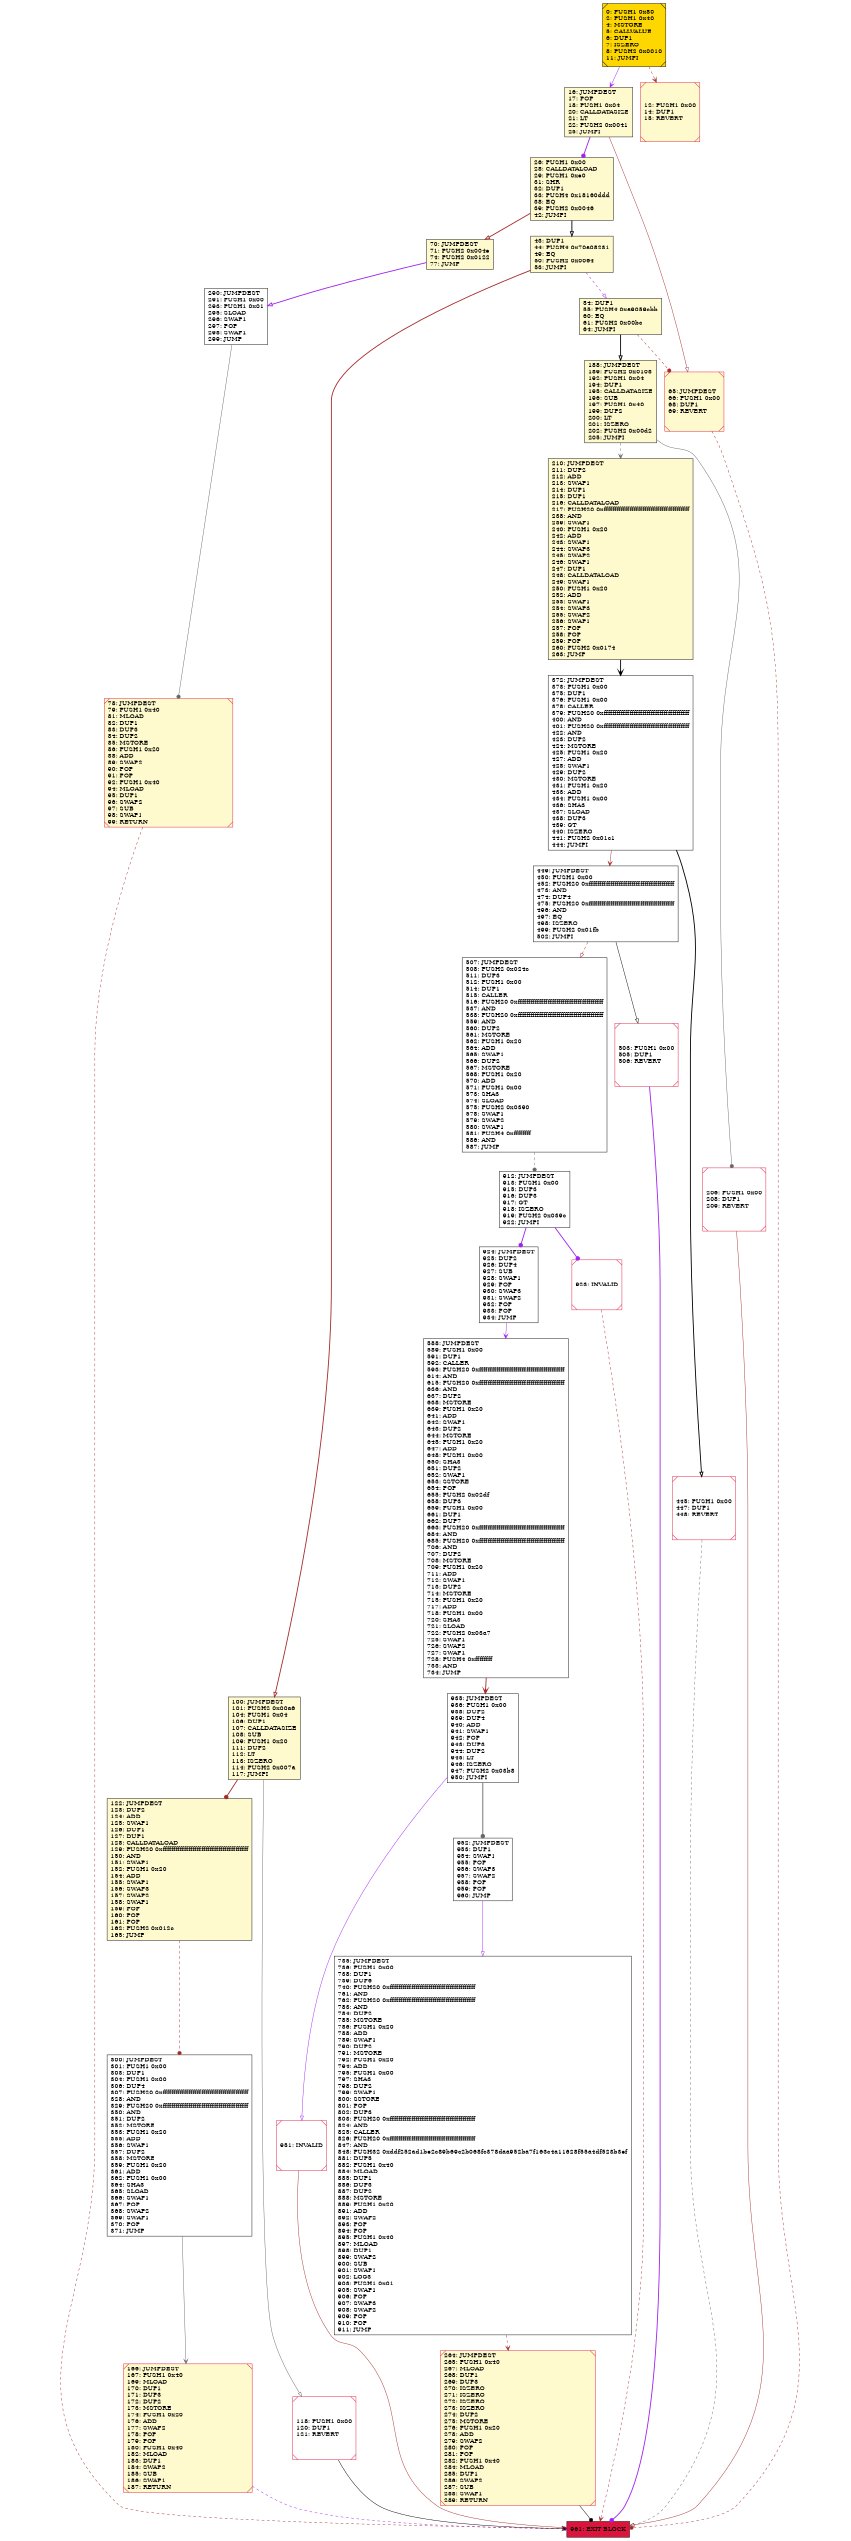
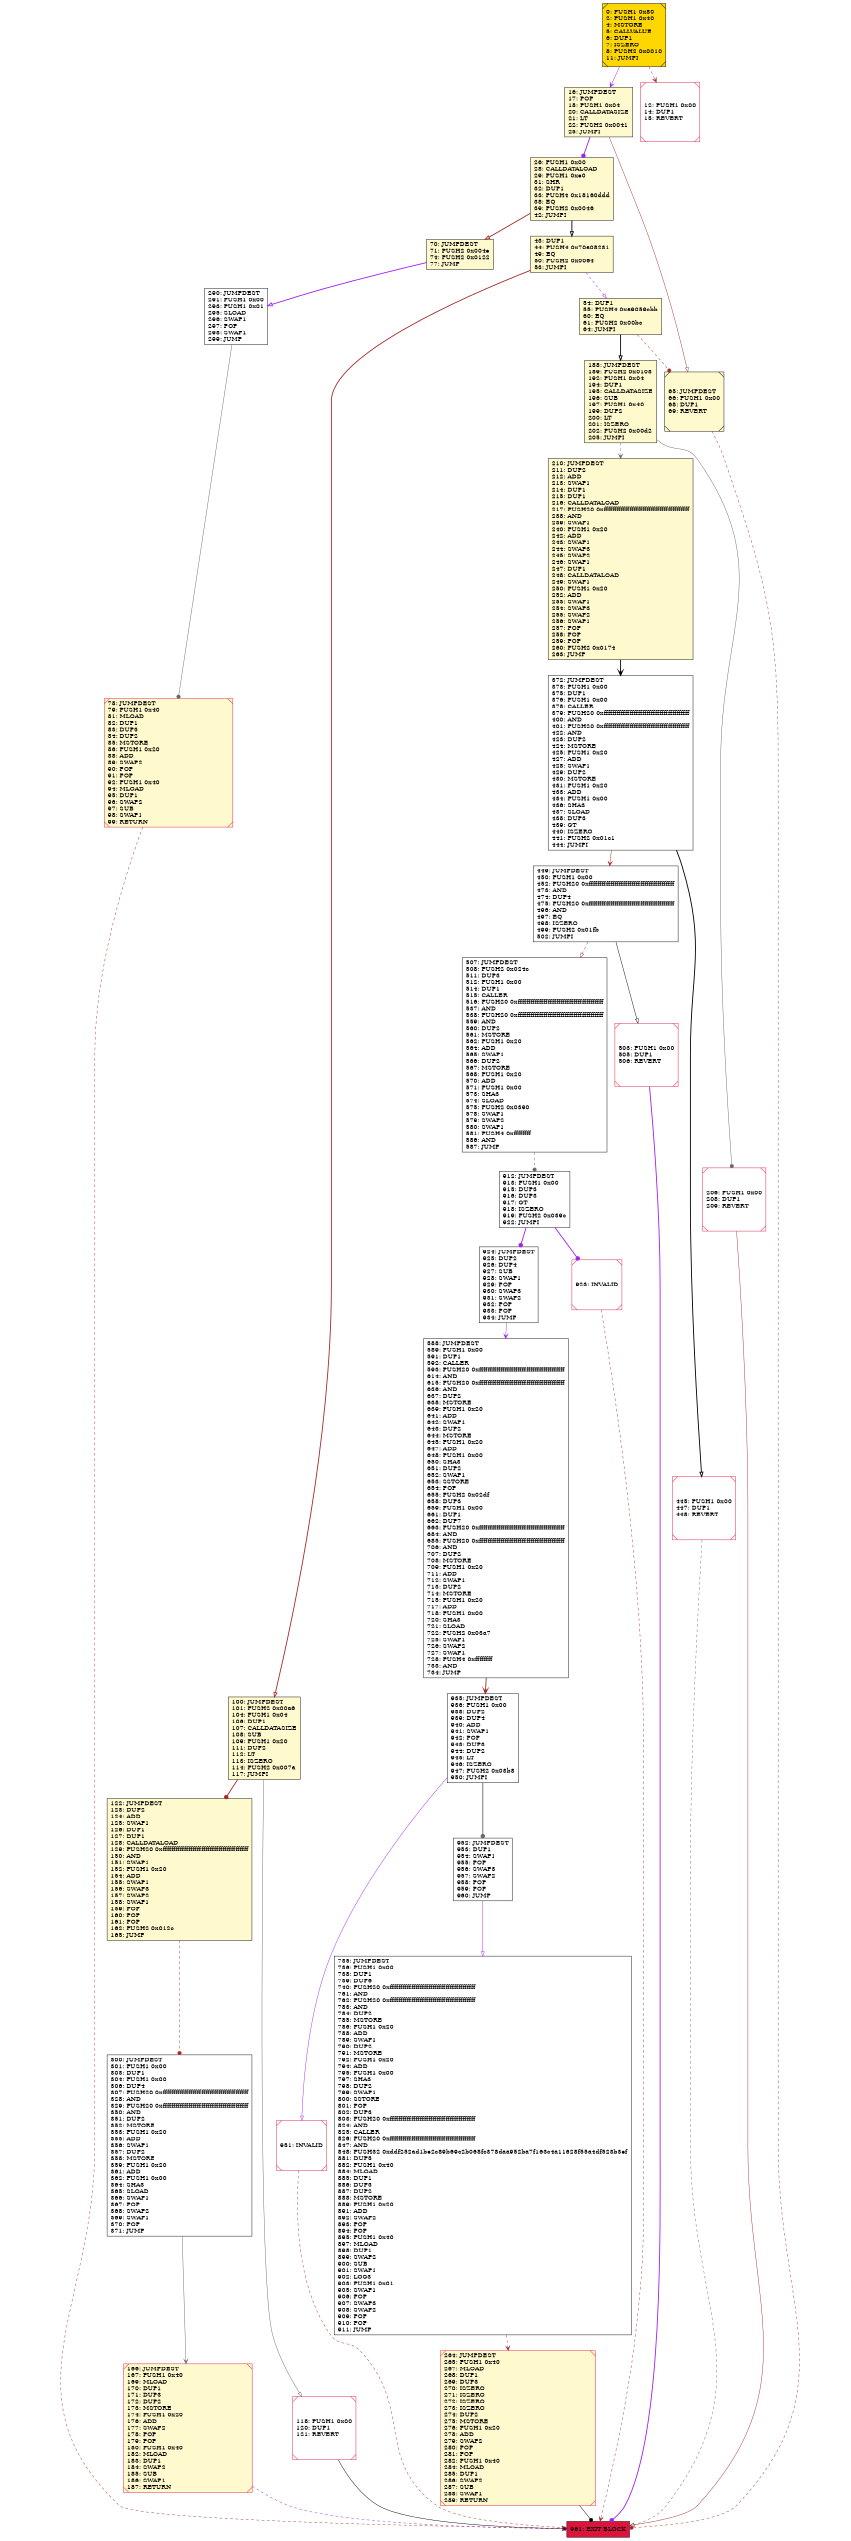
  digraph {
    fontname="DejaVu Serif"
    rankdir=UD
    node [color=black fillcolor=white fontcolor=black fontname="DejaVu Serif" shape=box style=filled]
    edge [arrowhead=onormal color=brown fontname="DejaVu Serif" style=solid]
    n1 [fillcolor=lemonchiffon label="26: PUSH1 0x00\l28: CALLDATALOAD\l29: PUSH1 0xe0\l31: SHR\l32: DUP1\l33: PUSH4 0x18160ddd\l38: EQ\l39: PUSH2 0x0046\l42: JUMPI\l"]
    n2 [fillcolor=lemonchiffon label="43: DUP1\l44: PUSH4 0x70a08231\l49: EQ\l50: PUSH2 0x0064\l53: JUMPI\l"]
    n3 [fillcolor=lemonchiffon label="70: JUMPDEST\l71: PUSH2 0x004e\l74: PUSH2 0x0122\l77: JUMP\l"]
    n4 [fillcolor=lemonchiffon label="100: JUMPDEST\l101: PUSH2 0x00a6\l104: PUSH1 0x04\l106: DUP1\l107: CALLDATASIZE\l108: SUB\l109: PUSH1 0x20\l111: DUP2\l112: LT\l113: ISZERO\l114: PUSH2 0x007a\l117: JUMPI\l"]
    n5 [fillcolor=lemonchiffon label="54: DUP1\l55: PUSH4 0xa9059cbb\l60: EQ\l61: PUSH2 0x00bc\l64: JUMPI\l"]
    n6 [label="290: JUMPDEST\l291: PUSH1 0x00\l293: PUSH1 0x01\l295: SLOAD\l296: SWAP1\l297: POP\l298: SWAP1\l299: JUMP\l"]
    n7 [fillcolor=crimson label="961: EXIT BLOCK\l"]
    n8 [label="735: JUMPDEST\l736: PUSH1 0x00\l738: DUP1\l739: DUP6\l740: PUSH20 0xffffffffffffffffffffffffffffffffffffffff\l761: AND\l762: PUSH20 0xffffffffffffffffffffffffffffffffffffffff\l783: AND\l784: DUP2\l785: MSTORE\l786: PUSH1 0x20\l788: ADD\l789: SWAP1\l790: DUP2\l791: MSTORE\l792: PUSH1 0x20\l794: ADD\l795: PUSH1 0x00\l797: SHA3\l798: DUP2\l799: SWAP1\l800: SSTORE\l801: POP\l802: DUP3\l803: PUSH20 0xffffffffffffffffffffffffffffffffffffffff\l824: AND\l825: CALLER\l826: PUSH20 0xffffffffffffffffffffffffffffffffffffffff\l847: AND\l848: PUSH32 0xddf252ad1be2c89b69c2b068fc378daa952ba7f163c4a11628f55a4df523b3ef\l881: DUP5\l882: PUSH1 0x40\l884: MLOAD\l885: DUP1\l886: DUP3\l887: DUP2\l888: MSTORE\l889: PUSH1 0x20\l891: ADD\l892: SWAP2\l893: POP\l894: POP\l895: PUSH1 0x40\l897: MLOAD\l898: DUP1\l899: SWAP2\l900: SUB\l901: SWAP1\l902: LOG3\l903: PUSH1 0x01\l905: SWAP1\l906: POP\l907: SWAP3\l908: SWAP2\l909: POP\l910: POP\l911: JUMP\l"]
    n9 [color=crimson fillcolor=lemonchiffon label="264: JUMPDEST\l265: PUSH1 0x40\l267: MLOAD\l268: DUP1\l269: DUP3\l270: ISZERO\l271: ISZERO\l272: ISZERO\l273: ISZERO\l274: DUP2\l275: MSTORE\l276: PUSH1 0x20\l278: ADD\l279: SWAP2\l280: POP\l281: POP\l282: PUSH1 0x40\l284: MLOAD\l285: DUP1\l286: SWAP2\l287: SUB\l288: SWAP1\l289: RETURN\l" shape=Msquare]
    n10 [fillcolor=lemonchiffon label="122: JUMPDEST\l123: DUP2\l124: ADD\l125: SWAP1\l126: DUP1\l127: DUP1\l128: CALLDATALOAD\l129: PUSH20 0xffffffffffffffffffffffffffffffffffffffff\l150: AND\l151: SWAP1\l152: PUSH1 0x20\l154: ADD\l155: SWAP1\l156: SWAP3\l157: SWAP2\l158: SWAP1\l159: POP\l160: POP\l161: POP\l162: PUSH2 0x012c\l165: JUMP\l"]
    n11 [label="300: JUMPDEST\l301: PUSH1 0x00\l303: DUP1\l304: PUSH1 0x00\l306: DUP4\l307: PUSH20 0xffffffffffffffffffffffffffffffffffffffff\l328: AND\l329: PUSH20 0xffffffffffffffffffffffffffffffffffffffff\l350: AND\l351: DUP2\l352: MSTORE\l353: PUSH1 0x20\l355: ADD\l356: SWAP1\l357: DUP2\l358: MSTORE\l359: PUSH1 0x20\l361: ADD\l362: PUSH1 0x00\l364: SHA3\l365: SLOAD\l366: SWAP1\l367: POP\l368: SWAP2\l369: SWAP1\l370: POP\l371: JUMP\l"]
    n12 [color=crimson fillcolor=lemonchiffon label="166: JUMPDEST\l167: PUSH1 0x40\l169: MLOAD\l170: DUP1\l171: DUP3\l172: DUP2\l173: MSTORE\l174: PUSH1 0x20\l176: ADD\l177: SWAP2\l178: POP\l179: POP\l180: PUSH1 0x40\l182: MLOAD\l183: DUP1\l184: SWAP2\l185: SUB\l186: SWAP1\l187: RETURN\l" shape=Msquare]
-   n13 [color=crimson fillcolor=lemonchiffon label="65: JUMPDEST\l66: PUSH1 0x00\l68: DUP1\l69: REVERT\l" shape=Msquare]
+   n13 [fillcolor=lemonchiffon label="65: JUMPDEST\l66: PUSH1 0x00\l68: DUP1\l69: REVERT\l" shape=Msquare]
    n14 [color=crimson label="951: INVALID\l" shape=Msquare]
    n15 [label="935: JUMPDEST\l936: PUSH1 0x00\l938: DUP2\l939: DUP4\l940: ADD\l941: SWAP1\l942: POP\l943: DUP3\l944: DUP2\l945: LT\l946: ISZERO\l947: PUSH2 0x03b8\l950: JUMPI\l"]
    n16 [label="952: JUMPDEST\l953: DUP1\l954: SWAP1\l955: POP\l956: SWAP3\l957: SWAP2\l958: POP\l959: POP\l960: JUMP\l"]
    n17 [fillcolor=lemonchiffon label="16: JUMPDEST\l17: POP\l18: PUSH1 0x04\l20: CALLDATASIZE\l21: LT\l22: PUSH2 0x0041\l25: JUMPI\l"]
    n18 [color=crimson label="503: PUSH1 0x00\l505: DUP1\l506: REVERT\l" shape=Msquare]
    n19 [color=crimson label="118: PUSH1 0x00\l120: DUP1\l121: REVERT\l" shape=Msquare]
    n20 [fillcolor=lemonchiffon label="210: JUMPDEST\l211: DUP2\l212: ADD\l213: SWAP1\l214: DUP1\l215: DUP1\l216: CALLDATALOAD\l217: PUSH20 0xffffffffffffffffffffffffffffffffffffffff\l238: AND\l239: SWAP1\l240: PUSH1 0x20\l242: ADD\l243: SWAP1\l244: SWAP3\l245: SWAP2\l246: SWAP1\l247: DUP1\l248: CALLDATALOAD\l249: SWAP1\l250: PUSH1 0x20\l252: ADD\l253: SWAP1\l254: SWAP3\l255: SWAP2\l256: SWAP1\l257: POP\l258: POP\l259: POP\l260: PUSH2 0x0174\l263: JUMP\l"]
    n21 [label="372: JUMPDEST\l373: PUSH1 0x00\l375: DUP1\l376: PUSH1 0x00\l378: CALLER\l379: PUSH20 0xffffffffffffffffffffffffffffffffffffffff\l400: AND\l401: PUSH20 0xffffffffffffffffffffffffffffffffffffffff\l422: AND\l423: DUP2\l424: MSTORE\l425: PUSH1 0x20\l427: ADD\l428: SWAP1\l429: DUP2\l430: MSTORE\l431: PUSH1 0x20\l433: ADD\l434: PUSH1 0x00\l436: SHA3\l437: SLOAD\l438: DUP3\l439: GT\l440: ISZERO\l441: PUSH2 0x01c1\l444: JUMPI\l"]
    n22 [color=crimson label="445: PUSH1 0x00\l447: DUP1\l448: REVERT\l" shape=Msquare]
    n23 [label="449: JUMPDEST\l450: PUSH1 0x00\l452: PUSH20 0xffffffffffffffffffffffffffffffffffffffff\l473: AND\l474: DUP4\l475: PUSH20 0xffffffffffffffffffffffffffffffffffffffff\l496: AND\l497: EQ\l498: ISZERO\l499: PUSH2 0x01fb\l502: JUMPI\l"]
    n24 [fillcolor=gold label="0: PUSH1 0x80\l2: PUSH1 0x40\l4: MSTORE\l5: CALLVALUE\l6: DUP1\l7: ISZERO\l8: PUSH2 0x0010\l11: JUMPI\l" shape=Msquare]
-   n25 [color=crimson fillcolor=lemonchiffon label="12: PUSH1 0x00\l14: DUP1\l15: REVERT\l" shape=Msquare]
+   n25 [color=crimson label="12: PUSH1 0x00\l14: DUP1\l15: REVERT\l" shape=Msquare]
    n26 [fillcolor=lemonchiffon label="188: JUMPDEST\l189: PUSH2 0x0108\l192: PUSH1 0x04\l194: DUP1\l195: CALLDATASIZE\l196: SUB\l197: PUSH1 0x40\l199: DUP2\l200: LT\l201: ISZERO\l202: PUSH2 0x00d2\l205: JUMPI\l"]
    n27 [color=crimson label="206: PUSH1 0x00\l208: DUP1\l209: REVERT\l" shape=Msquare]
    n28 [color=crimson label="923: INVALID\l" shape=Msquare]
    n29 [label="924: JUMPDEST\l925: DUP2\l926: DUP4\l927: SUB\l928: SWAP1\l929: POP\l930: SWAP3\l931: SWAP2\l932: POP\l933: POP\l934: JUMP\l"]
    n30 [label="588: JUMPDEST\l589: PUSH1 0x00\l591: DUP1\l592: CALLER\l593: PUSH20 0xffffffffffffffffffffffffffffffffffffffff\l614: AND\l615: PUSH20 0xffffffffffffffffffffffffffffffffffffffff\l636: AND\l637: DUP2\l638: MSTORE\l639: PUSH1 0x20\l641: ADD\l642: SWAP1\l643: DUP2\l644: MSTORE\l645: PUSH1 0x20\l647: ADD\l648: PUSH1 0x00\l650: SHA3\l651: DUP2\l652: SWAP1\l653: SSTORE\l654: POP\l655: PUSH2 0x02df\l658: DUP3\l659: PUSH1 0x00\l661: DUP1\l662: DUP7\l663: PUSH20 0xffffffffffffffffffffffffffffffffffffffff\l684: AND\l685: PUSH20 0xffffffffffffffffffffffffffffffffffffffff\l706: AND\l707: DUP2\l708: MSTORE\l709: PUSH1 0x20\l711: ADD\l712: SWAP1\l713: DUP2\l714: MSTORE\l715: PUSH1 0x20\l717: ADD\l718: PUSH1 0x00\l720: SHA3\l721: SLOAD\l722: PUSH2 0x03a7\l725: SWAP1\l726: SWAP2\l727: SWAP1\l728: PUSH4 0xffffffff\l733: AND\l734: JUMP\l"]
    n31 [label="507: JUMPDEST\l508: PUSH2 0x024c\l511: DUP3\l512: PUSH1 0x00\l514: DUP1\l515: CALLER\l516: PUSH20 0xffffffffffffffffffffffffffffffffffffffff\l537: AND\l538: PUSH20 0xffffffffffffffffffffffffffffffffffffffff\l559: AND\l560: DUP2\l561: MSTORE\l562: PUSH1 0x20\l564: ADD\l565: SWAP1\l566: DUP2\l567: MSTORE\l568: PUSH1 0x20\l570: ADD\l571: PUSH1 0x00\l573: SHA3\l574: SLOAD\l575: PUSH2 0x0390\l578: SWAP1\l579: SWAP2\l580: SWAP1\l581: PUSH4 0xffffffff\l586: AND\l587: JUMP\l"]
    n32 [label="912: JUMPDEST\l913: PUSH1 0x00\l915: DUP3\l916: DUP3\l917: GT\l918: ISZERO\l919: PUSH2 0x039c\l922: JUMPI\l"]
    n33 [color=crimson fillcolor=lemonchiffon label="78: JUMPDEST\l79: PUSH1 0x40\l81: MLOAD\l82: DUP1\l83: DUP3\l84: DUP2\l85: MSTORE\l86: PUSH1 0x20\l88: ADD\l89: SWAP2\l90: POP\l91: POP\l92: PUSH1 0x40\l94: MLOAD\l95: DUP1\l96: SWAP2\l97: SUB\l98: SWAP1\l99: RETURN\l" shape=Msquare]
    n1 -> n2 [color=black style=bold]
    n1 -> n3 [style=bold]
    n2 -> n4 [style=bold]
    n2 -> n5 [color=purple style=dashed]
    n3 -> n6 [color=purple style=bold]
    n4 -> n10 [arrowhead=dot style=bold]
    n4 -> n19 [color=gray40]
    n5 -> n13 [arrowhead=dot style=dashed]
    n5 -> n26 [color=black style=bold]
    n6 -> n33 [arrowhead=dot color=gray40]
    n8 -> n9 [arrowhead=vee style=dashed]
    n9 -> n7 [arrowhead=dot color=black]
    n10 -> n11 [arrowhead=dot style=dashed]
    n11 -> n12 [arrowhead=vee color=gray40]
    n12 -> n7 [arrowhead=dot color=purple style=dashed]
    n13 -> n7 [arrowhead=dot style=dashed]
-   n14 -> n7
+   n14 -> n7 [style=dashed]
    n15 -> n14 [color=purple]
    n15 -> n16 [arrowhead=dot color=gray40 style=bold]
    n16 -> n8 [color=purple]
    n17 -> n1 [arrowhead=dot color=purple style=bold]
    n17 -> n13
    n18 -> n7 [arrowhead=dot color=purple style=bold]
    n19 -> n7 [arrowhead=vee color=black]
    n20 -> n21 [arrowhead=vee color=black style=bold]
    n21 -> n22 [color=black style=bold]
    n21 -> n23 [arrowhead=vee]
    n22 -> n7 [color=gray40 style=dashed]
    n23 -> n18 [color=black]
    n23 -> n31 [style=dashed]
    n24 -> n17 [arrowhead=vee color=purple]
    n24 -> n25 [arrowhead=vee style=dashed]
    n26 -> n20 [arrowhead=vee color=gray40 style=dashed]
    n26 -> n27 [arrowhead=dot color=gray40]
    n27 -> n7
    n28 -> n7 [arrowhead=vee style=dashed]
    n29 -> n30 [arrowhead=vee color=purple]
    n30 -> n15 [arrowhead=vee style=bold]
    n31 -> n32 [arrowhead=dot color=gray40 style=dashed]
    n32 -> n28 [arrowhead=dot color=purple style=bold]
    n32 -> n29 [arrowhead=dot color=purple style=bold]
    n33 -> n7 [style=dashed]
  }
